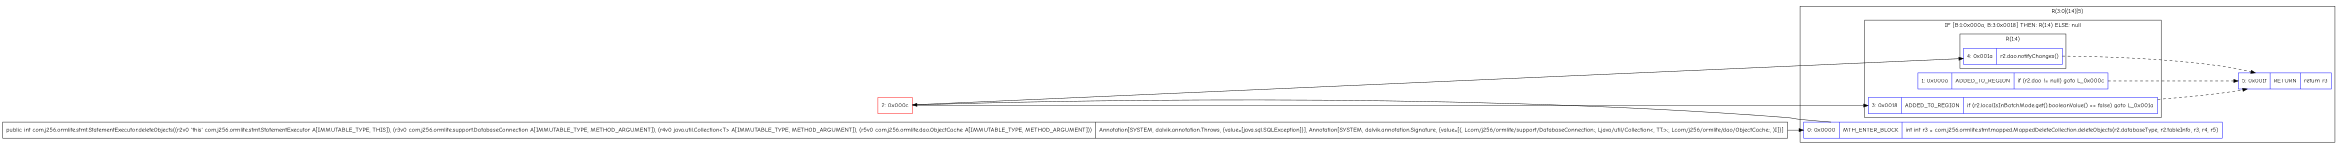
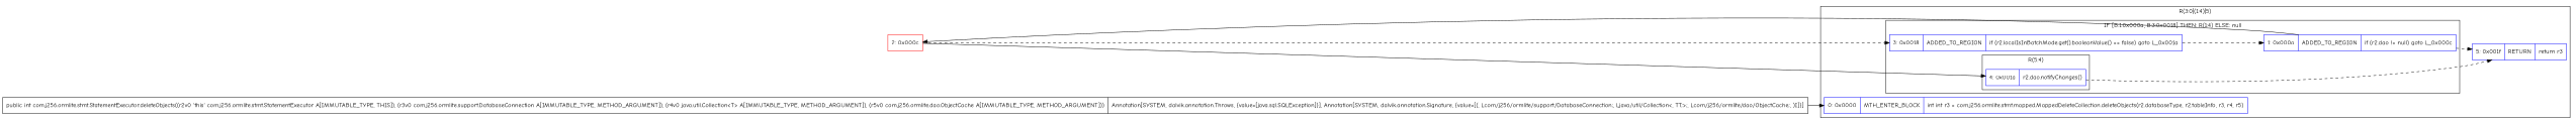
  digraph {
    fontname="Comic Neue"
    rankdir=LR
    node [color=blue fontname="Comic Neue" shape=record]
    edge [fontname="Comic Neue"]
    n1 [label="{4\:\ 0x001a|r2.dao.notifyChanges()\l}"]
    n2 [label="{1\:\ 0x000a|ADDED_TO_REGION\l|if (r2.dao != null) goto L_0x000c\l}"]
    n3 [label="{3\:\ 0x0018|ADDED_TO_REGION\l|if (r2.localIsInBatchMode.get().booleanValue() == false) goto L_0x001a\l}"]
    n4 [label="{0\:\ 0x0000|MTH_ENTER_BLOCK\l|int int r3 = com.j256.ormlite.stmt.mapped.MappedDeleteCollection.deleteObjects(r2.databaseType, r2.tableInfo, r3, r4, r5)\l}"]
    n5 [label="{5\:\ 0x001f|RETURN\l|return r3\l}"]
    n6 [color=red label="{2\:\ 0x000c}"]
    n7 [label="{public int com.j256.ormlite.stmt.StatementExecutor.deleteObjects((r2v0 'this' com.j256.ormlite.stmt.StatementExecutor A[IMMUTABLE_TYPE, THIS]), (r3v0 com.j256.ormlite.support.DatabaseConnection A[IMMUTABLE_TYPE, METHOD_ARGUMENT]), (r4v0 java.util.Collection\<T\> A[IMMUTABLE_TYPE, METHOD_ARGUMENT]), (r5v0 com.j256.ormlite.dao.ObjectCache A[IMMUTABLE_TYPE, METHOD_ARGUMENT]))  | Annotation[SYSTEM, dalvik.annotation.Throws, \{value=[java.sql.SQLException]\}], Annotation[SYSTEM, dalvik.annotation.Signature, \{value=[(, Lcom\/j256\/ormlite\/support\/DatabaseConnection;, Ljava\/util\/Collection\<, TT;\>;, Lcom\/j256\/ormlite\/dao\/ObjectCache;, )I]\}]\l}" color=""]
    subgraph cluster_1 {
      label="R(3:0|(1:4)|5)"
      n4
      n5
      subgraph cluster_2 {
        label="IF [B:1:0x000a, B:3:0x0018] THEN: R(1:4) ELSE: null"
        n2
        n3
        subgraph cluster_3 {
-         label="R(1:4)"
+         label="R(5:4)"
          n1
        }
      }
    }
    n1 -> n5 [style=dashed]
    n2 -> n5 [style=dashed]
-   n4 -> n6
-   n3 -> n5 [style=dashed]
+   n2 -> n6
+   n3 -> n2 [style=dashed]
    n6 -> n1
-   n6 -> n3
+   n6 -> n3 [style=dashed]
    n7 -> n4
  }
